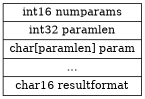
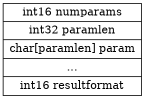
  graph {
    rankdir=LR
-   n1 [label="int16 numparams|int32 paramlen|char[paramlen] param|...|char16 resultformat" shape=record]
+   n1 [label="int16 numparams|int32 paramlen|char[paramlen] param|...|int16 resultformat" shape=record]
  }
